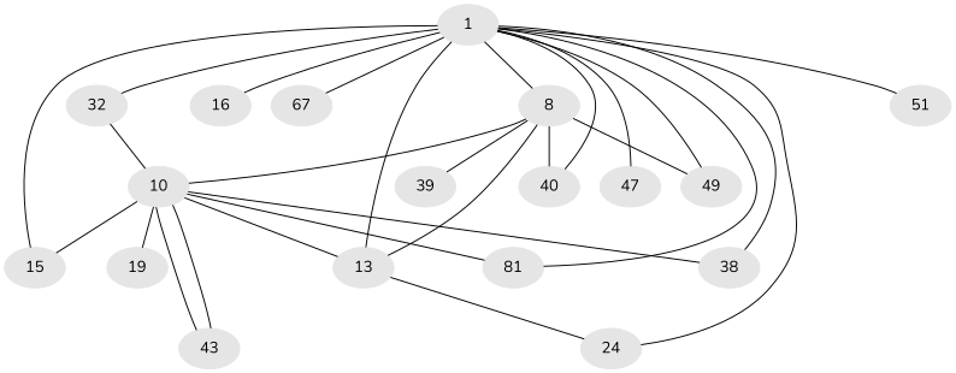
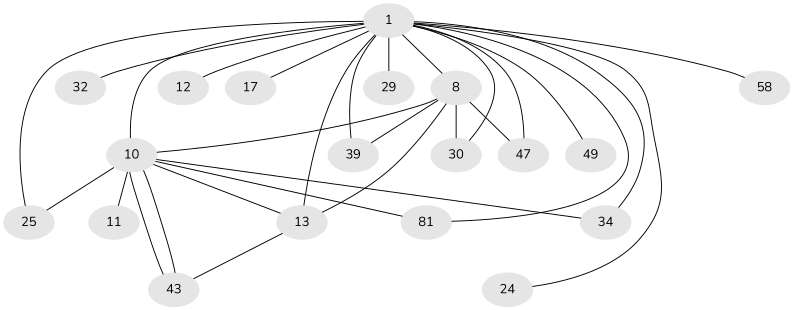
  graph {
    fontname=Nunito
    node [color=gray90 fontname=Nunito style=filled]
    edge [fontname=Nunito]
    1 [super="+22+2"]
    8 [super="+28+21+36+42+14"]
    10 [super="+20"]
-   15
-   16
-   17 [super="+34" label=67]
+   15 [label=25]
+   16 [label=12]
+   17 [super="+34"]
    n7 [label=13]
    24
+   29 [super="+57"]
    n10 [label=81]
    32
-   38
+   38 [label=34]
    39
-   40 [super="+68+41"]
+   40 [super="+68+41" label=30]
    n15 [label=47]
    49
-   51
-   19
+   51 [label=58]
+   19 [label=11]
    43
    1 -- 8 [weight=16]
-   32 -- 10 [weight=12]
+   1 -- 10 [weight=12]
    1 -- 15 [weight=2]
    1 -- 16 [weight=2]
    1 -- 17 [weight=3]
    1 -- n7 [weight=3]
    1 -- 24
+   1 -- 29 [weight=4]
    1 -- n10
    1 -- 32 [weight=3]
    1 -- 38
+   1 -- 39
    1 -- 40 [weight=3]
    1 -- n15
    1 -- 49
    1 -- 51
    8 -- 10 [weight=3]
    8 -- n7
    8 -- 39
    8 -- 40
-   8 -- 49
+   8 -- n15
    10 -- 15
    10 -- n7
    10 -- n10
    10 -- 38
    10 -- 19
    10 -- 43
    10 -- 43
-   n7 -- 24
+   n7 -- 43
  }
